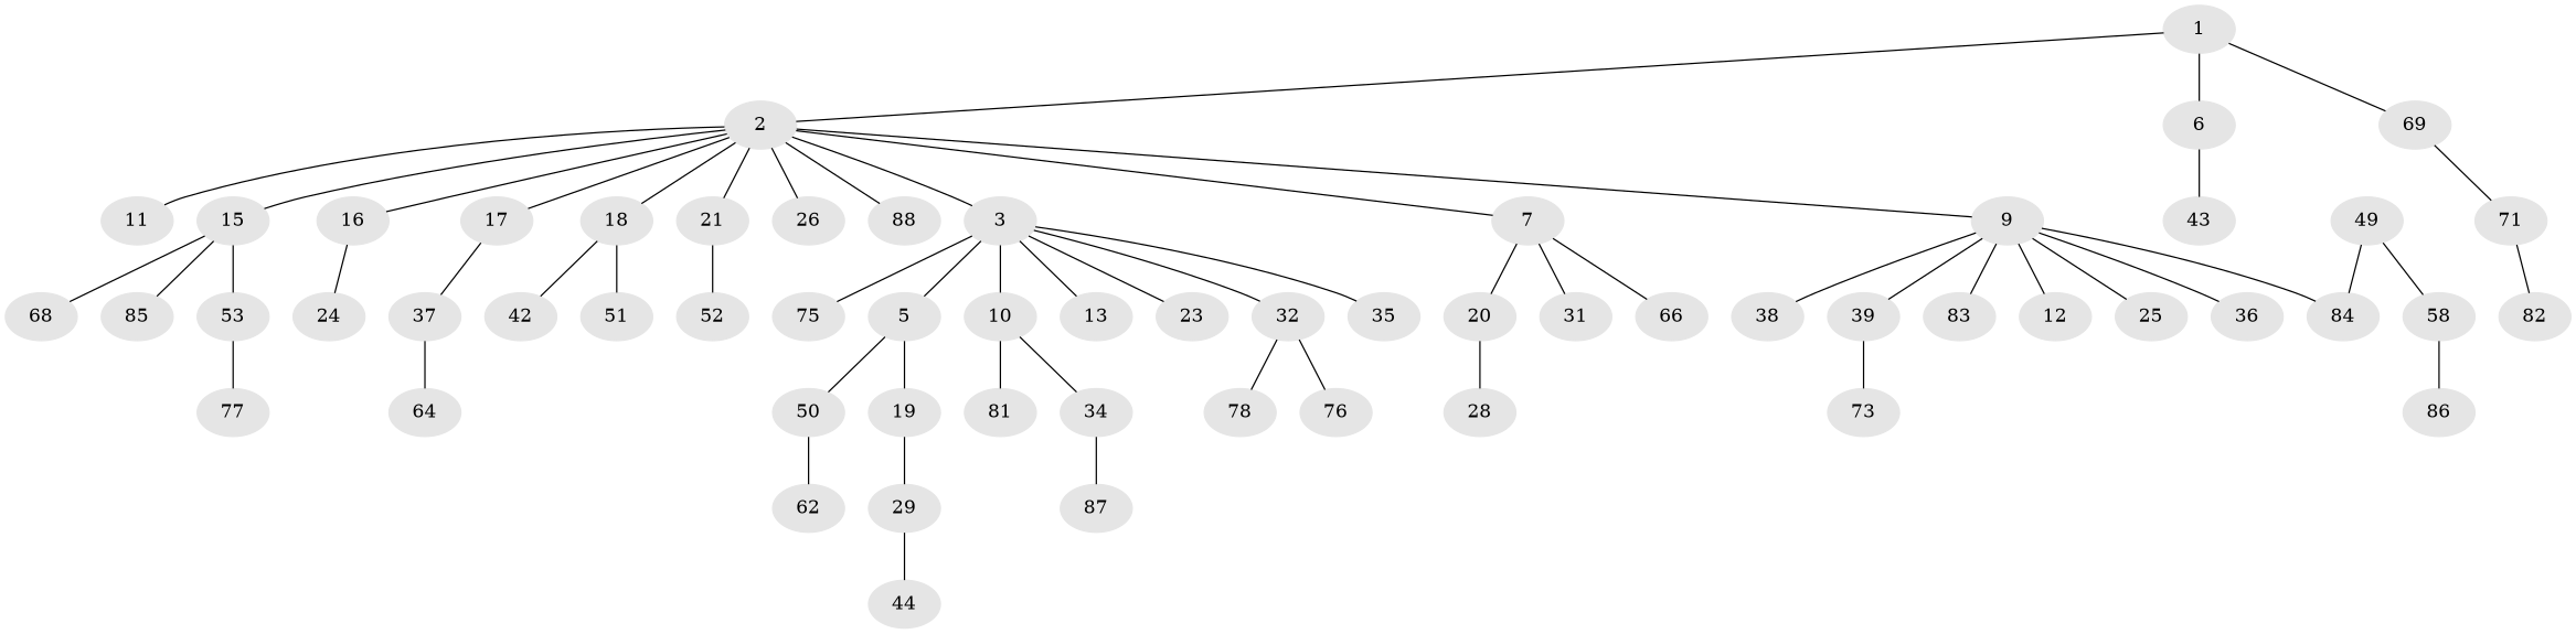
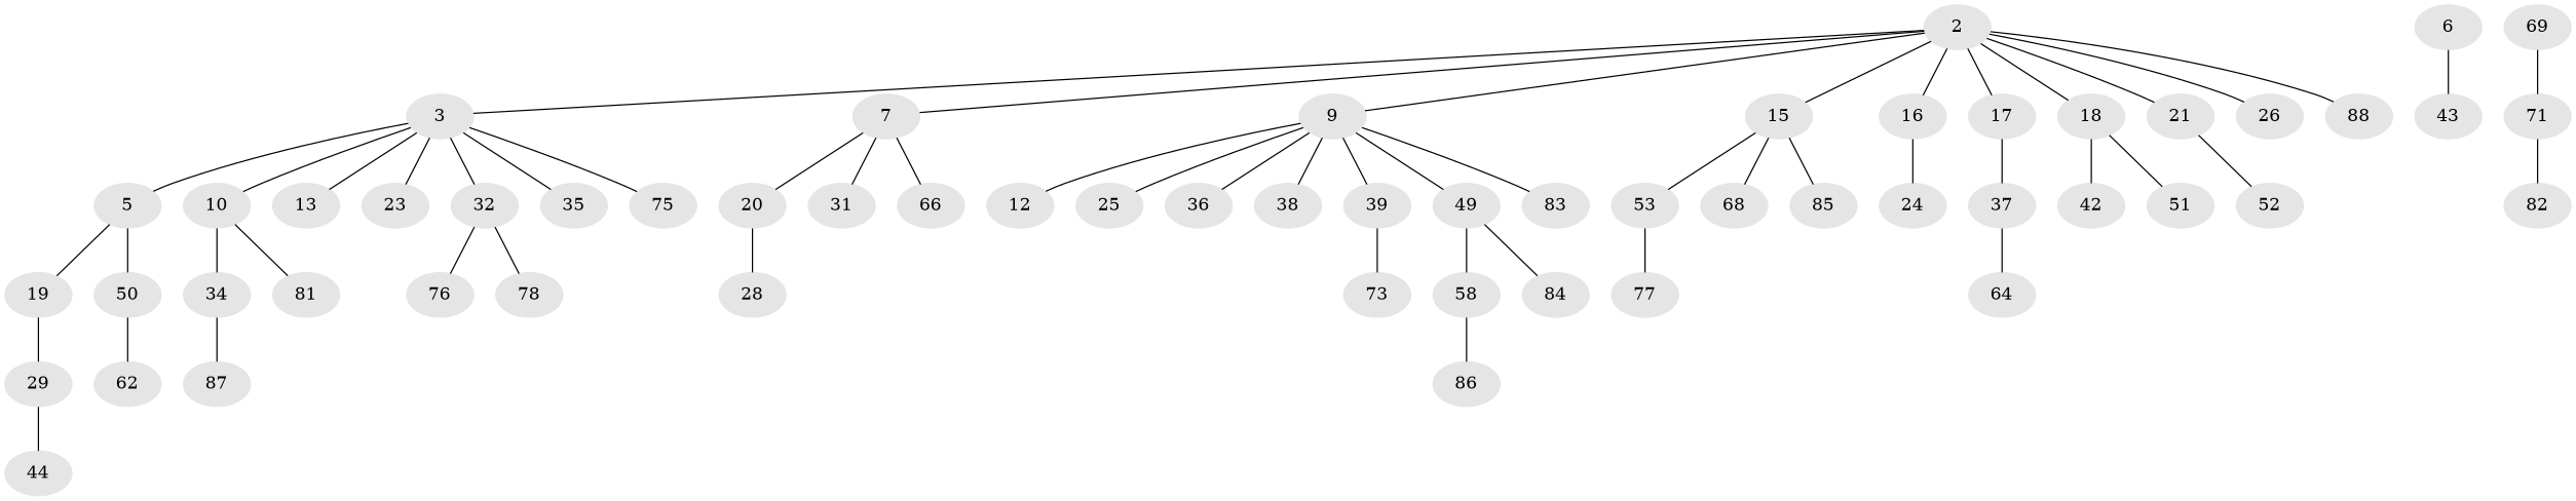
  graph {
    node [color=gray90 style=filled]
-   1 [super="+65"]
    2 [super="+4"]
    6 [super="+55"]
    69
    3 [super="+8"]
    7 [super="+63"]
    9 [super="+27"]
-   11
    15 [super="+40"]
    16 [super="+54"]
    17
    18
    21 [super="+41"]
    26
    88
    43
    71 [super="+74"]
    5 [super="+14"]
    10 [super="+46"]
    13
    23
    32 [super="+56"]
    35
    75
    20 [super="+22"]
    31
    66
    12
    25 [super="+33"]
    36
    38
    39 [super="+72"]
    49 [super="+60"]
    83
    53 [super="+57"]
    68
    85
    24 [super="+48"]
    37 [super="+42"]
    n40 [label=42]
    51
    52
    19 [super="+70"]
    50 [super="+67"]
    34
    81
    76
    78
    29 [super="+59"]
    62
    28
    73 [super="+80"]
    58 [super="+79"]
    84
    87
    77
    64
    44 [super="+61"]
    86
    82
-   1 -- 2
-   1 -- 6
-   1 -- 69
    2 -- 3
    2 -- 7
    2 -- 9
-   2 -- 11
    2 -- 15
    2 -- 16
    2 -- 17
    2 -- 18
    2 -- 21
    2 -- 26
    2 -- 88
    6 -- 43
    69 -- 71
    3 -- 5
    3 -- 10
    3 -- 13
    3 -- 23
    3 -- 32
    3 -- 35
    3 -- 75
    7 -- 20
    7 -- 31
    7 -- 66
    9 -- 12
    9 -- 25
    9 -- 36
    9 -- 38
    9 -- 39
-   9 -- 84
+   9 -- 49
    9 -- 83
    15 -- 53
    15 -- 68
    15 -- 85
    16 -- 24
    17 -- 37
    18 -- n40
    18 -- 51
    21 -- 52
    71 -- 82
    5 -- 19
    5 -- 50
    10 -- 34
    10 -- 81
    32 -- 76
    32 -- 78
    20 -- 28
    39 -- 73
    49 -- 58
    49 -- 84
    53 -- 77
    37 -- 64
    19 -- 29
    50 -- 62
    34 -- 87
    29 -- 44
    58 -- 86
  }
